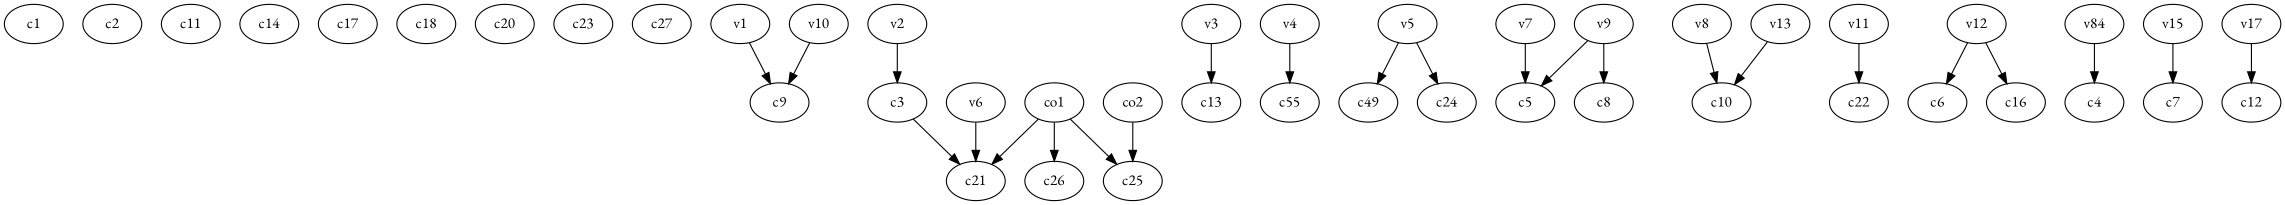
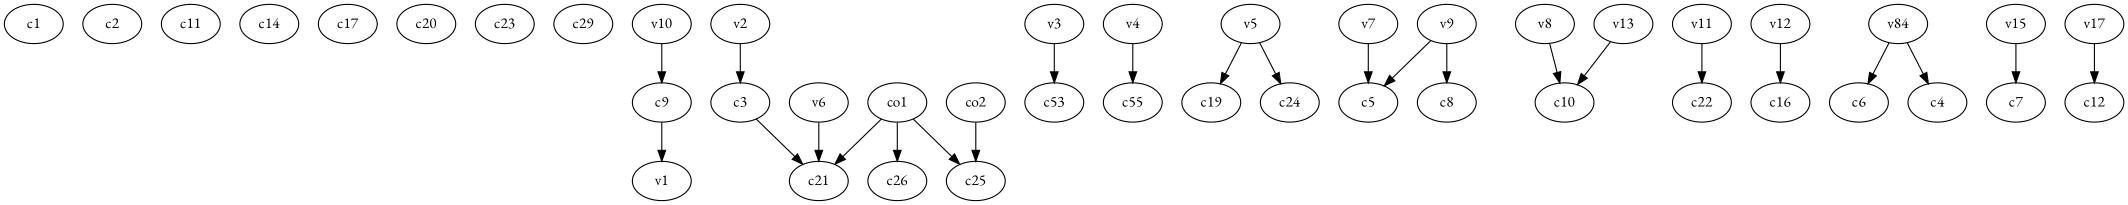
  strict digraph {
    fontname="EB Garamond"
    node [fontname="EB Garamond"]
    edge [fontname="EB Garamond" weight=1]
    c1
    c2
    c11
    c14
    c17
-   c18
    c20
    c23
-   c27
+   c27 [label=c29]
    v1
    c9
    v2
    c3
    c21
    v3
-   c13
+   c13 [label=c53]
    n17 [label=c55]
    v4
    v5
-   c19 [label=c49]
+   c19
    c24
    v6
    v7
    c5
    v8
    c10
    v9
    c8
    v10
    v11
    c22
    v12
    c6
    c16
    v13
    n36 [label=v84]
    c4
    v15
    c7
    v17
    c12
    co1
    c25
    c26
    co2
-   v1 -> c9
+   c9 -> v1
    v2 -> c3
    c3 -> c21
    v3 -> c13
    v4 -> n17
    v5 -> c19
    v5 -> c24
    v6 -> c21
    v7 -> c5
    v8 -> c10
    v9 -> c5
    v9 -> c8
    v10 -> c9
    v11 -> c22
-   v12 -> c6
+   n36 -> c6
    v12 -> c16
    v13 -> c10
    n36 -> c4
    v15 -> c7
    v17 -> c12
    co1 -> c21
    co1 -> c25
    co1 -> c26
    co2 -> c25
  }
